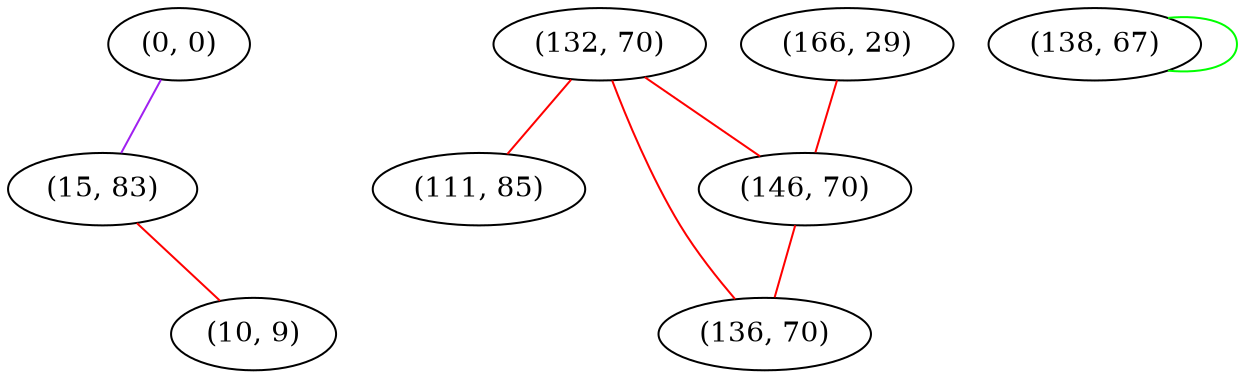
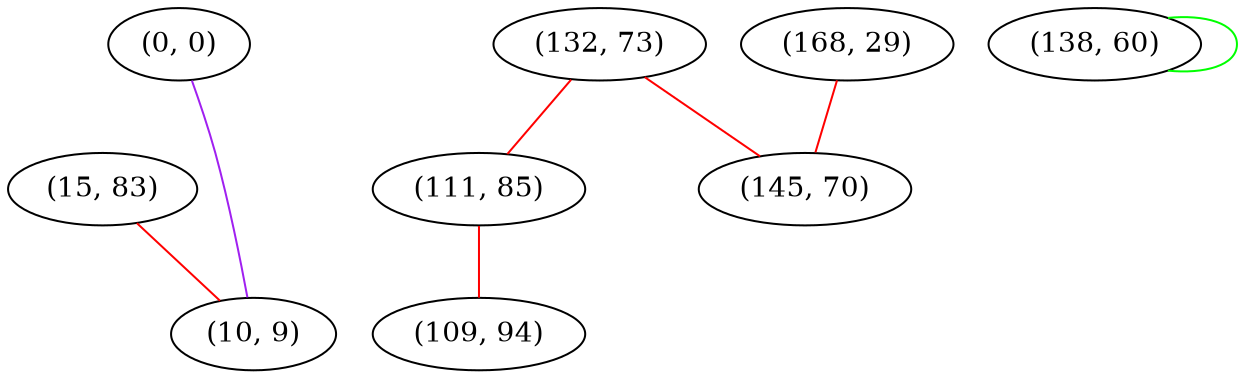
  graph {
    edge [color=red weight=1]
    "(15, 83)"
    "(10, 9)"
-   "(132, 70)"
+   "(132, 70)" [label="(132, 73)"]
    "(111, 85)"
-   "(136, 70)"
-   "(146, 70)"
-   "(166, 29)"
+   "(146, 70)" [label="(145, 70)"]
+   "(166, 29)" [label="(168, 29)"]
+   "(109, 94)"
    "(0, 0)"
-   "(138, 67)"
+   "(138, 67)" [label="(138, 60)"]
    "(15, 83)" -- "(10, 9)"
    "(132, 70)" -- "(111, 85)"
-   "(132, 70)" -- "(136, 70)"
    "(132, 70)" -- "(146, 70)"
-   "(146, 70)" -- "(136, 70)"
+   "(111, 85)" -- "(109, 94)"
    "(166, 29)" -- "(146, 70)"
-   "(0, 0)" -- "(15, 83)" [color=purple weight=4]
+   "(0, 0)" -- "(10, 9)" [color=purple weight=4]
    "(138, 67)" -- "(138, 67)" [color=green weight=2]
  }
